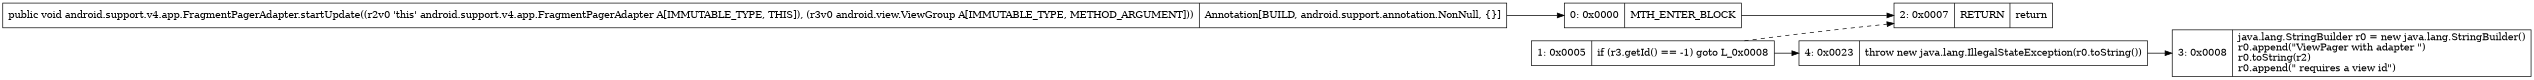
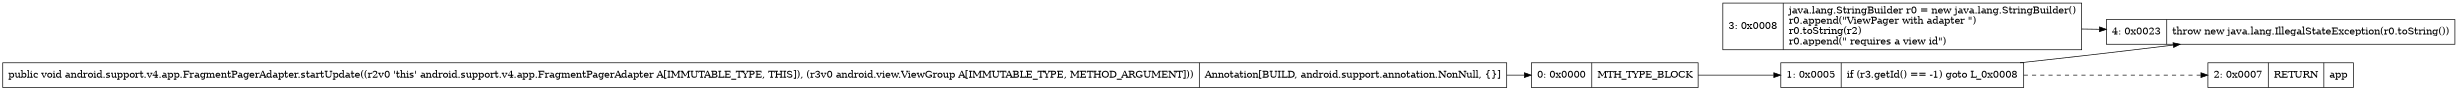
  digraph {
    rankdir=LR
    node [shape=record]
-   n1 [label="{0\:\ 0x0000|MTH_ENTER_BLOCK\l}"]
+   n1 [label="{0\:\ 0x0000|MTH_TYPE_BLOCK\l}"]
    n2 [label="{1\:\ 0x0005|if (r3.getId() == \-1) goto L_0x0008\l}"]
-   n3 [label="{2\:\ 0x0007|RETURN\l|return\l}"]
+   n3 [label="{2\:\ 0x0007|RETURN\l|app\l}"]
    n4 [label="{4\:\ 0x0023|throw new java.lang.IllegalStateException(r0.toString())\l}"]
    n5 [label="{3\:\ 0x0008|java.lang.StringBuilder r0 = new java.lang.StringBuilder()\lr0.append(\"ViewPager with adapter \")\lr0.toString(r2)\lr0.append(\" requires a view id\")\l}"]
    n6 [label="{public void android.support.v4.app.FragmentPagerAdapter.startUpdate((r2v0 'this' android.support.v4.app.FragmentPagerAdapter A[IMMUTABLE_TYPE, THIS]), (r3v0 android.view.ViewGroup A[IMMUTABLE_TYPE, METHOD_ARGUMENT]))  | Annotation[BUILD, android.support.annotation.NonNull, \{\}]\l}"]
-   n1 -> n3
+   n1 -> n2
    n2 -> n3 [style=dashed]
    n2 -> n4
-   n4 -> n5
+   n5 -> n4
    n6 -> n1
  }
